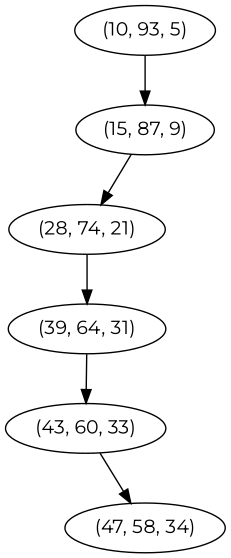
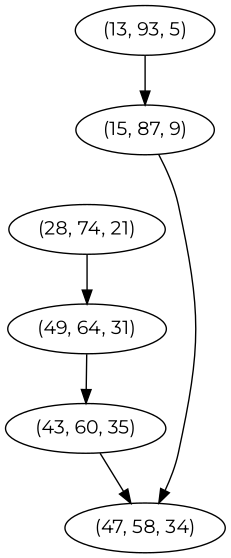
  digraph {
    fontname=Montserrat
    node [fontname=Montserrat]
    edge [fontname=Montserrat]
-   "(10, 93, 5)"
+   "(10, 93, 5)" [label="(13, 93, 5)"]
    "(15, 87, 9)"
    "(28, 74, 21)"
-   "(39, 64, 31)"
-   "(43, 60, 33)"
+   "(39, 64, 31)" [label="(49, 64, 31)"]
+   "(43, 60, 33)" [label="(43, 60, 35)"]
    n6 [label="(47, 58, 34)"]
    "(10, 93, 5)" -> "(15, 87, 9)"
-   "(15, 87, 9)" -> "(28, 74, 21)"
+   "(15, 87, 9)" -> n6
    "(28, 74, 21)" -> "(39, 64, 31)"
    "(39, 64, 31)" -> "(43, 60, 33)"
    "(43, 60, 33)" -> n6
  }
